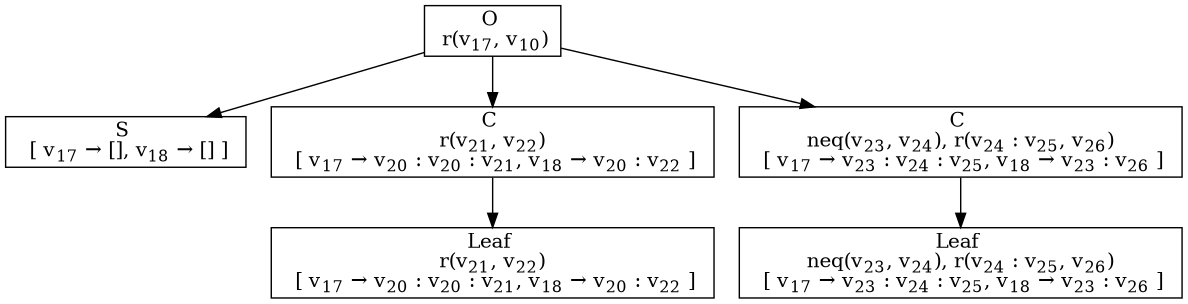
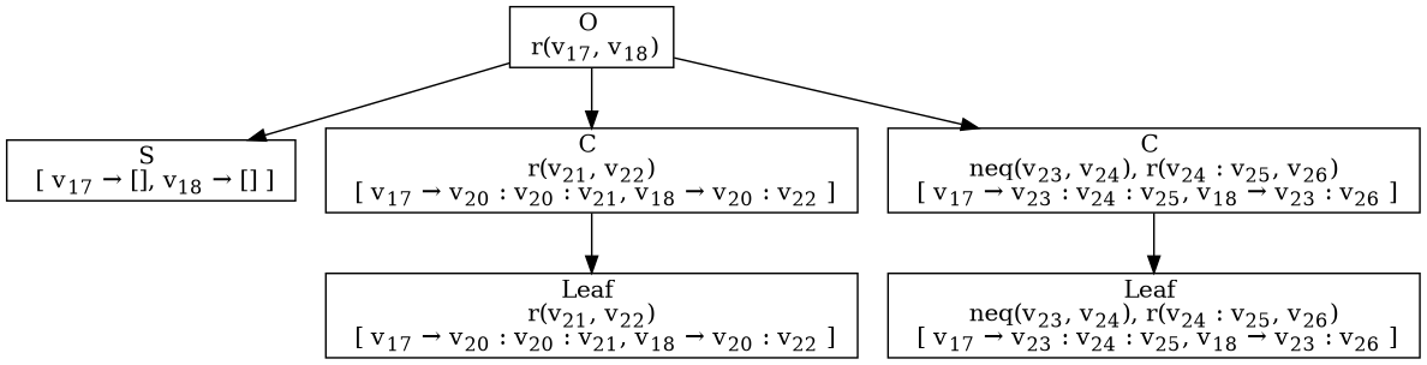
  digraph {
    rankdir=TB
    node [fillcolor=white shape=box style=filled]
-   n1 [label=<O <BR/> r(v<SUB>17</SUB>, v<SUB>10</SUB>)>]
+   n1 [label=<O <BR/> r(v<SUB>17</SUB>, v<SUB>18</SUB>)>]
    n2 [label=<S <BR/>  [ v<SUB>17</SUB> &rarr; [], v<SUB>18</SUB> &rarr; [] ] >]
    n3 [label=<C <BR/> r(v<SUB>21</SUB>, v<SUB>22</SUB>) <BR/>  [ v<SUB>17</SUB> &rarr; v<SUB>20</SUB> : v<SUB>20</SUB> : v<SUB>21</SUB>, v<SUB>18</SUB> &rarr; v<SUB>20</SUB> : v<SUB>22</SUB> ] >]
    n4 [label=<C <BR/> neq(v<SUB>23</SUB>, v<SUB>24</SUB>), r(v<SUB>24</SUB> : v<SUB>25</SUB>, v<SUB>26</SUB>) <BR/>  [ v<SUB>17</SUB> &rarr; v<SUB>23</SUB> : v<SUB>24</SUB> : v<SUB>25</SUB>, v<SUB>18</SUB> &rarr; v<SUB>23</SUB> : v<SUB>26</SUB> ] >]
    n5 [label=<Leaf <BR/> r(v<SUB>21</SUB>, v<SUB>22</SUB>) <BR/>  [ v<SUB>17</SUB> &rarr; v<SUB>20</SUB> : v<SUB>20</SUB> : v<SUB>21</SUB>, v<SUB>18</SUB> &rarr; v<SUB>20</SUB> : v<SUB>22</SUB> ] >]
    n6 [label=<Leaf <BR/> neq(v<SUB>23</SUB>, v<SUB>24</SUB>), r(v<SUB>24</SUB> : v<SUB>25</SUB>, v<SUB>26</SUB>) <BR/>  [ v<SUB>17</SUB> &rarr; v<SUB>23</SUB> : v<SUB>24</SUB> : v<SUB>25</SUB>, v<SUB>18</SUB> &rarr; v<SUB>23</SUB> : v<SUB>26</SUB> ] >]
    n1 -> n2
    n1 -> n3
    n1 -> n4
    n3 -> n5
    n4 -> n6
  }
